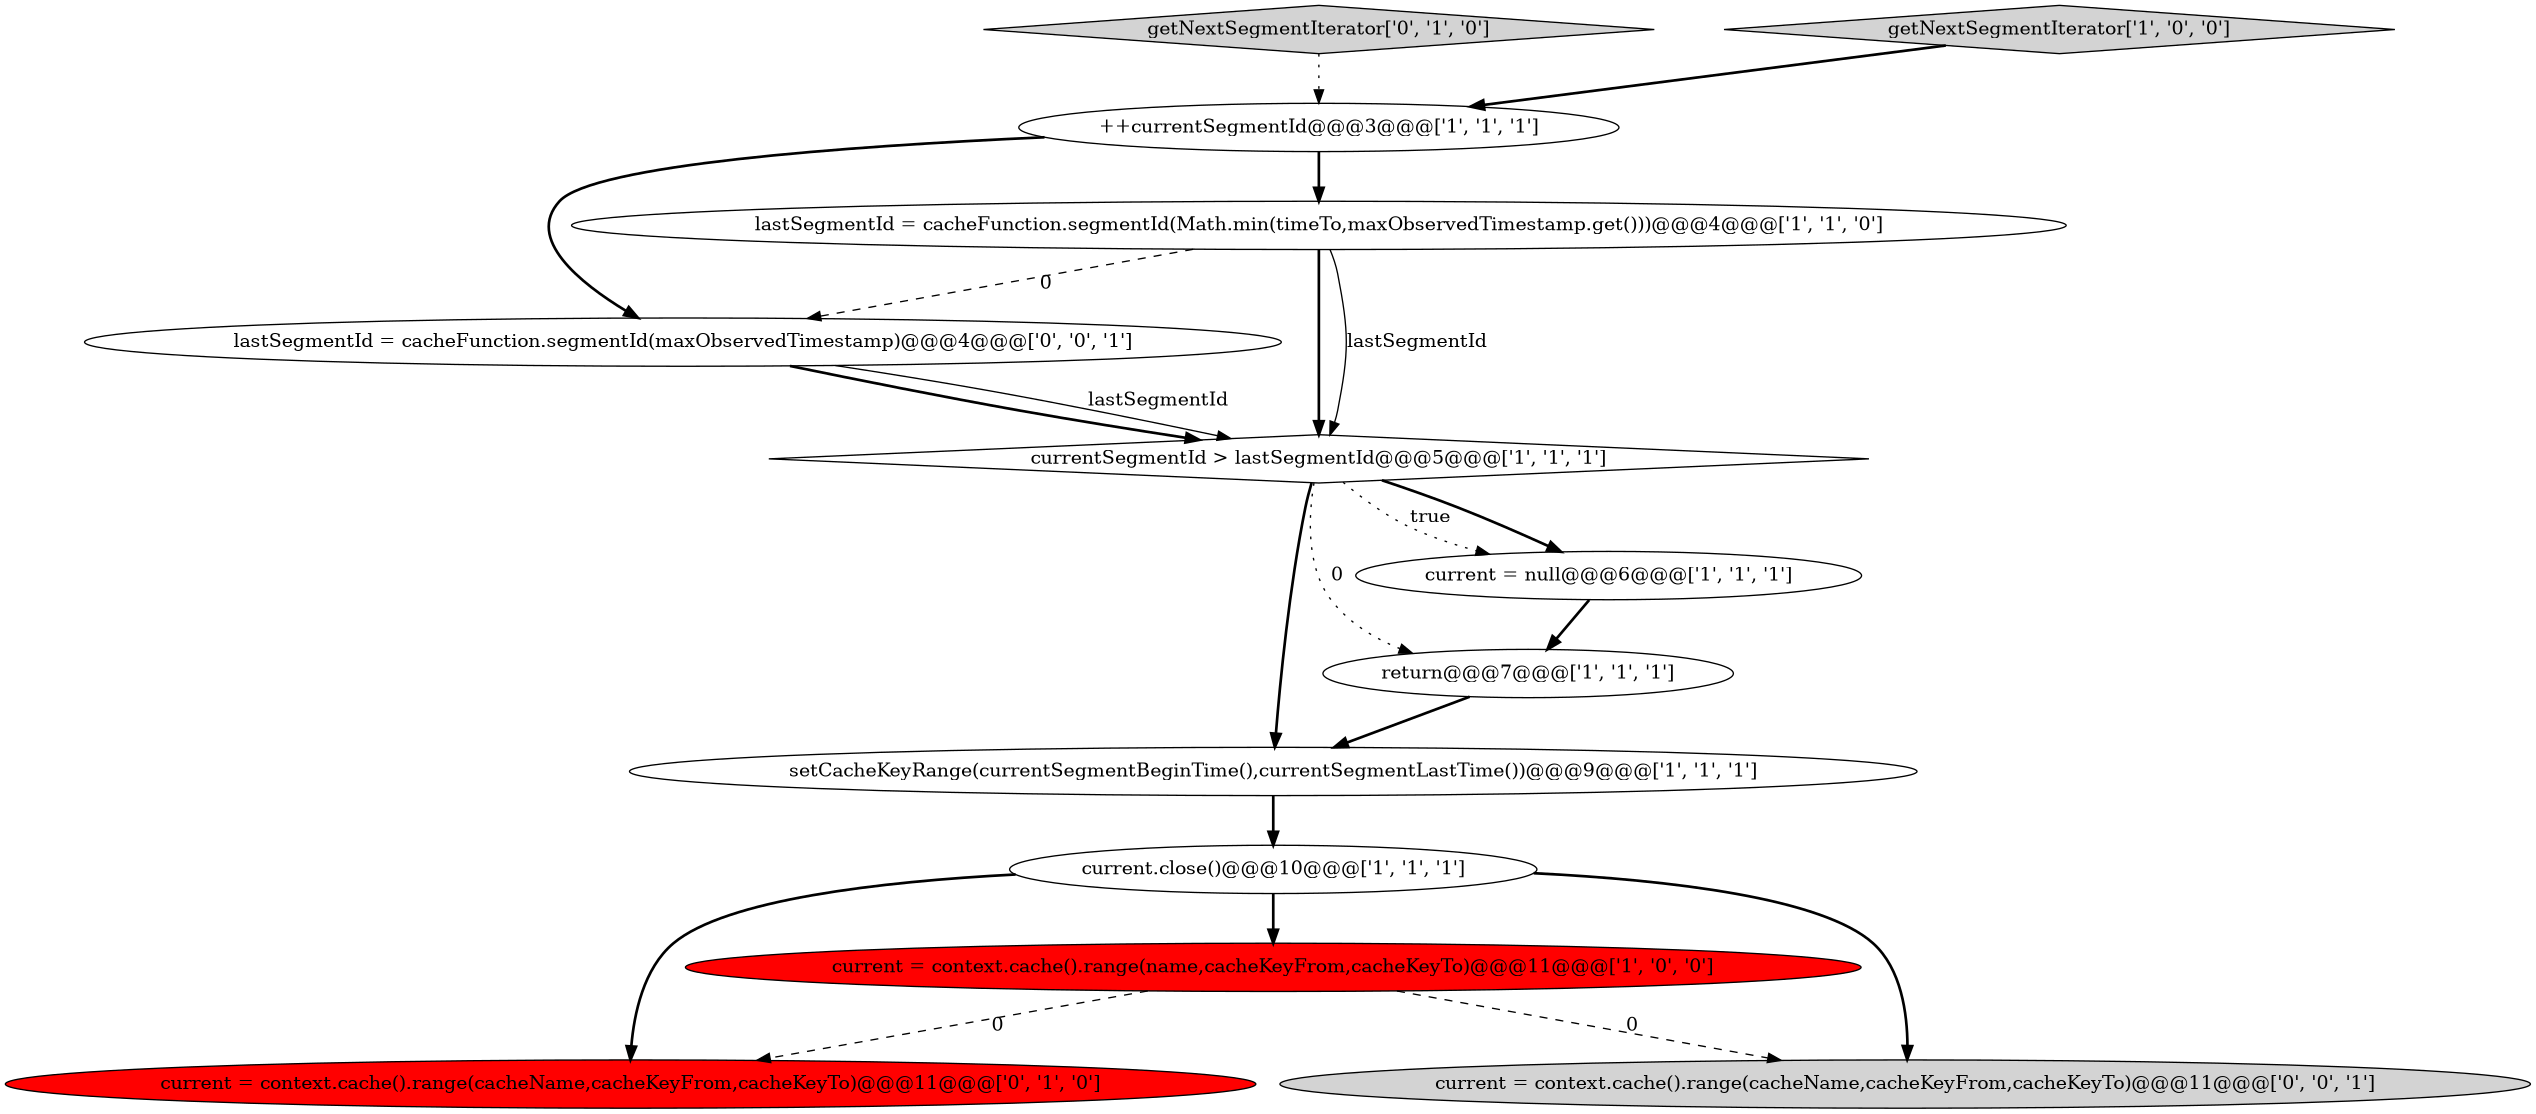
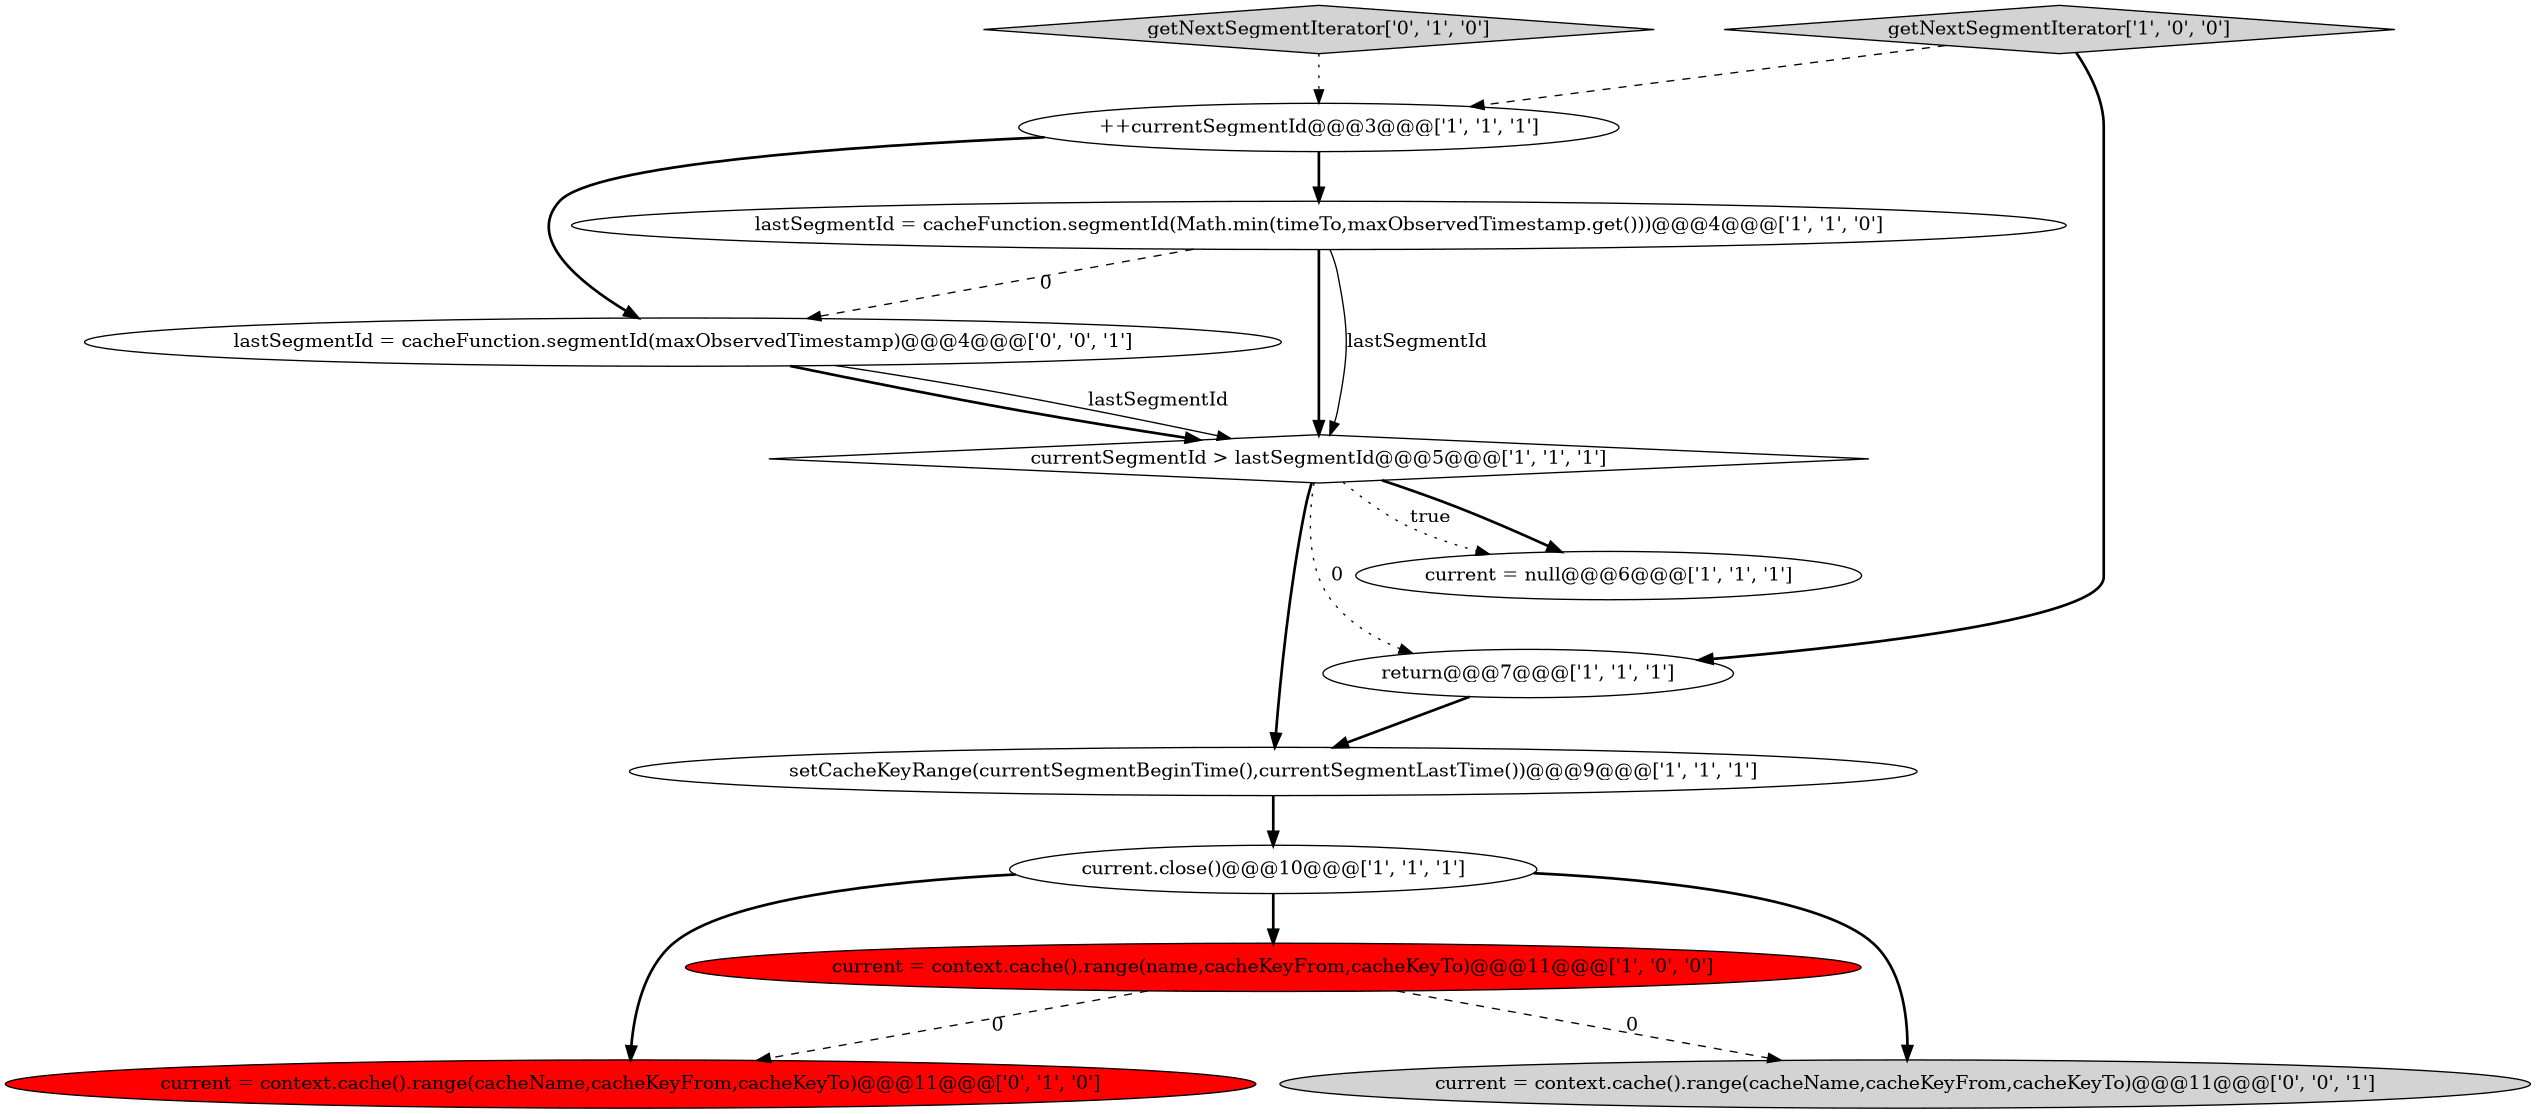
  digraph {
    node [fillcolor=white shape=ellipse style=filled]
    edge [style=bold]
    n1 [fillcolor=red label="current = context.cache().range(name,cacheKeyFrom,cacheKeyTo)@@@11@@@['1', '0', '0']"]
    n2 [fillcolor=red label="current = context.cache().range(cacheName,cacheKeyFrom,cacheKeyTo)@@@11@@@['0', '1', '0']"]
    n3 [fillcolor=lightgray label="current = context.cache().range(cacheName,cacheKeyFrom,cacheKeyTo)@@@11@@@['0', '0', '1']"]
    n4 [label="current = null@@@6@@@['1', '1', '1']"]
    n5 [label="return@@@7@@@['1', '1', '1']"]
    n6 [label="setCacheKeyRange(currentSegmentBeginTime(),currentSegmentLastTime())@@@9@@@['1', '1', '1']"]
    n7 [label="lastSegmentId = cacheFunction.segmentId(Math.min(timeTo,maxObservedTimestamp.get()))@@@4@@@['1', '1', '0']"]
    n8 [label="currentSegmentId > lastSegmentId@@@5@@@['1', '1', '1']" shape=diamond]
    n9 [label="lastSegmentId = cacheFunction.segmentId(maxObservedTimestamp)@@@4@@@['0', '0', '1']"]
    n10 [fillcolor=lightgray label="getNextSegmentIterator['0', '1', '0']" shape=diamond]
    n11 [label="++currentSegmentId@@@3@@@['1', '1', '1']"]
    n12 [label="current.close()@@@10@@@['1', '1', '1']"]
    n13 [fillcolor=lightgray label="getNextSegmentIterator['1', '0', '0']" shape=diamond]
    n1 -> n2 [label=0 style=dashed]
    n1 -> n3 [label=0 style=dashed]
-   n4 -> n5
+   n13 -> n5
    n5 -> n6
    n6 -> n12
    n7 -> n8
    n7 -> n8 [label=lastSegmentId style=solid]
    n7 -> n9 [label=0 style=dashed]
    n8 -> n4
    n8 -> n4 [label=true style=dotted]
    n8 -> n5 [label=0 style=dotted]
    n8 -> n6
    n9 -> n8
    n9 -> n8 [label=lastSegmentId style=solid]
    n10 -> n11 [style=dotted]
    n11 -> n7
    n11 -> n9
    n12 -> n1
    n12 -> n2
    n12 -> n3
-   n13 -> n11
+   n13 -> n11 [style=dashed]
  }
